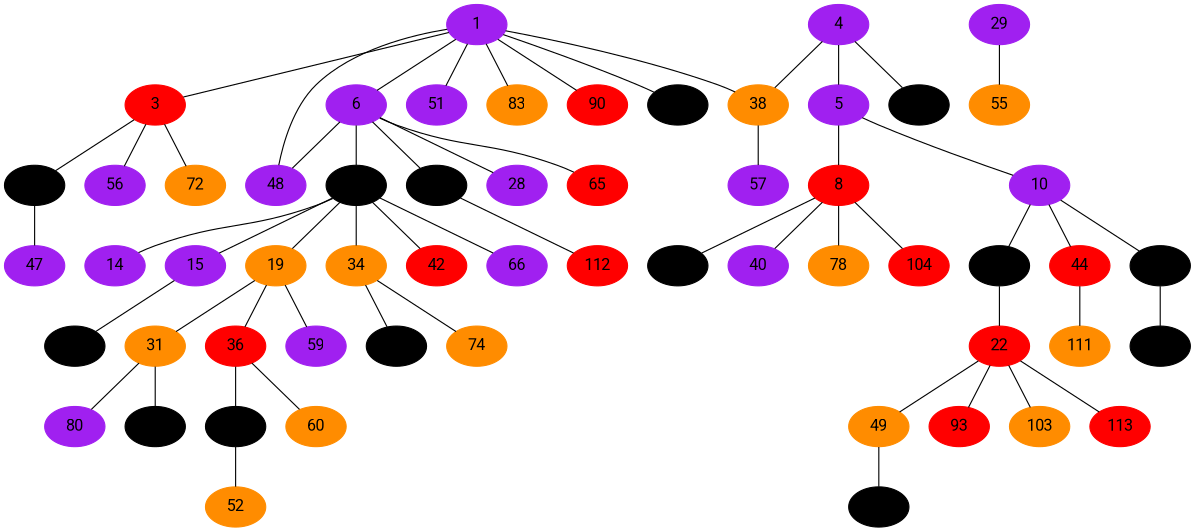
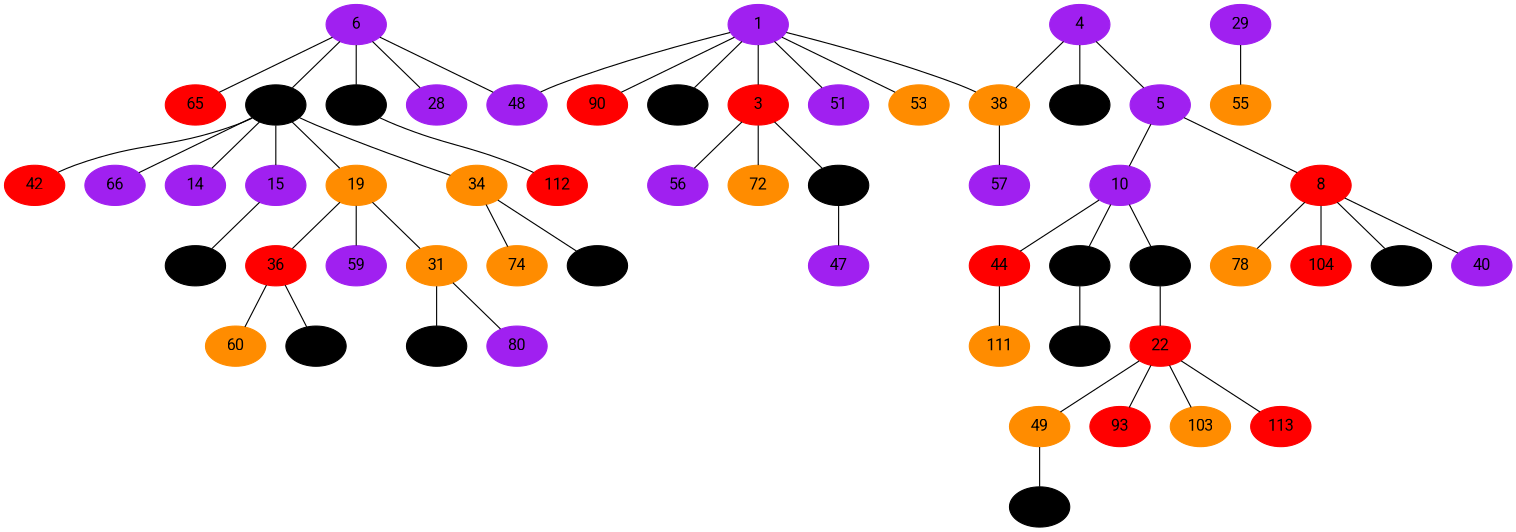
  graph {
    fontname=Roboto
    node [color=purple fontname=Roboto style=filled]
    edge [fontname=Roboto]
    1 [super="+2"]
    3 [color=red super="+35"]
    6 [super="+17+107+11+13"]
    48
    51
-   83 [color=darkorange]
+   83 [color=darkorange label=53]
    90 [color=red]
    95 [color=black]
    38 [color=darkorange super="+54+82"]
    30 [color=black super="+37"]
    56
    72 [color=darkorange super="+77"]
    4 [super="+9"]
    5
    91 [color=black]
    7 [color=black super="+23"]
    18 [color=black]
    28 [super="+32"]
    65 [color=red]
    47 [super="+79"]
    8 [color=red super="+68"]
    10 [super="+24+73+33"]
    57 [super="+76"]
    26 [color=black super="+115+119"]
    40
    78 [color=darkorange]
    104 [color=red super="+114"]
    12 [color=black super="+89+16"]
    44 [color=red]
    50 [color=black]
    14 [super="+20+70"]
    15 [super="+86"]
    19 [color=darkorange]
    34 [color=darkorange]
    42 [color=red]
    66 [super="+87"]
    112 [color=red]
    55 [color=darkorange]
    29
    21 [color=black]
    31 [color=darkorange super="+43+75"]
    36 [color=red super="+121+39"]
    59 [super="+108+99+61"]
    67 [color=black]
    74 [color=darkorange super="+84"]
    22 [color=red]
    111 [color=darkorange]
    96 [color=black]
    49 [color=darkorange]
    93 [color=red]
    103 [color=darkorange]
    113 [color=red]
    80
    100 [color=black]
    41 [color=black]
    60 [color=darkorange super="+62"]
    64 [color=black]
-   52 [color=darkorange super="+105+97"]
    1 -- 3
-   1 -- 6
    1 -- 48
    1 -- 51
    1 -- 83
    1 -- 90
    1 -- 95
    1 -- 38
    3 -- 30
    3 -- 56
    3 -- 72
    6 -- 48
    6 -- 7
    6 -- 18
    6 -- 28
    6 -- 65
    38 -- 57
    30 -- 47
    4 -- 38
    4 -- 5
    4 -- 91
    5 -- 8
    5 -- 10
    7 -- 14
    7 -- 15
    7 -- 19
    7 -- 34
    7 -- 42
    7 -- 66
    18 -- 112
    8 -- 26
    8 -- 40
    8 -- 78
    8 -- 104
    10 -- 12
    10 -- 44
    10 -- 50
    12 -- 22
    44 -- 111
    50 -- 96
    15 -- 21
    19 -- 31
    19 -- 36
    19 -- 59
    34 -- 67
    34 -- 74
    29 -- 55
    31 -- 80
    31 -- 100
    36 -- 41
    36 -- 60
    22 -- 49
    22 -- 93
    22 -- 103
    22 -- 113
    49 -- 64
-   41 -- 52
  }
